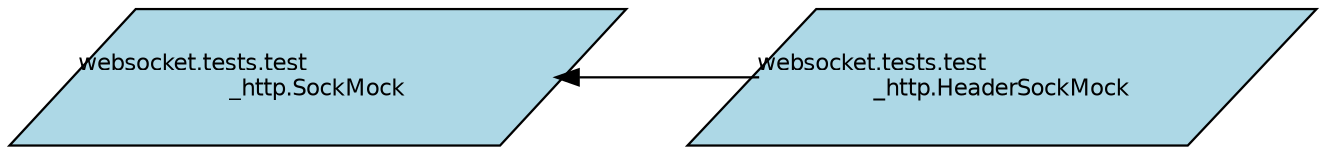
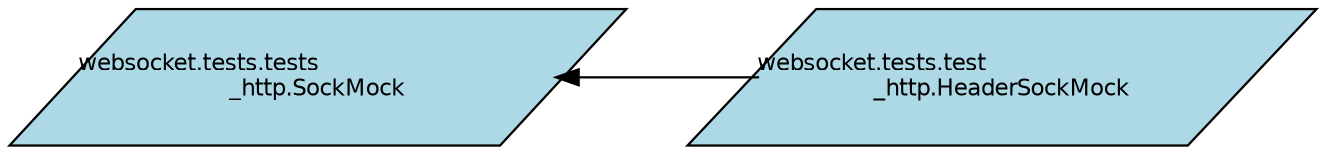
  digraph {
    rankdir=LR
    node [color=black fillcolor=lightblue fontname=Helvetica fontsize=10 shape=parallelogram style=filled]
-   n1 [height=0.2 label="websocket.tests.test\l_http.SockMock" width=0.4]
+   n1 [height=0.2 label="websocket.tests.tests\l_http.SockMock" width=0.4]
    n2 [height=0.2 label="websocket.tests.test\l_http.HeaderSockMock" width=0.4]
    n1 -> n2 [color=black dir=back fontname=Helvetica fontsize=10 labelfontname=Helvetica labelfontsize=10 style=solid]
  }
